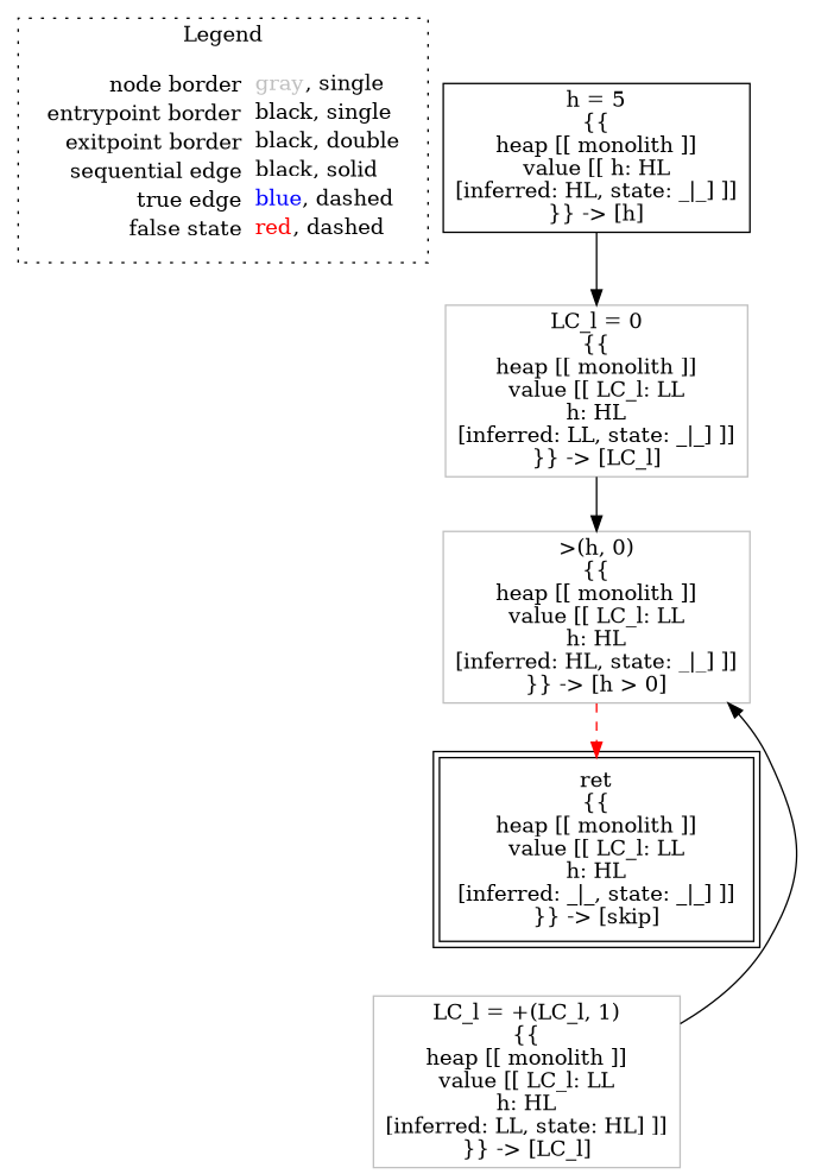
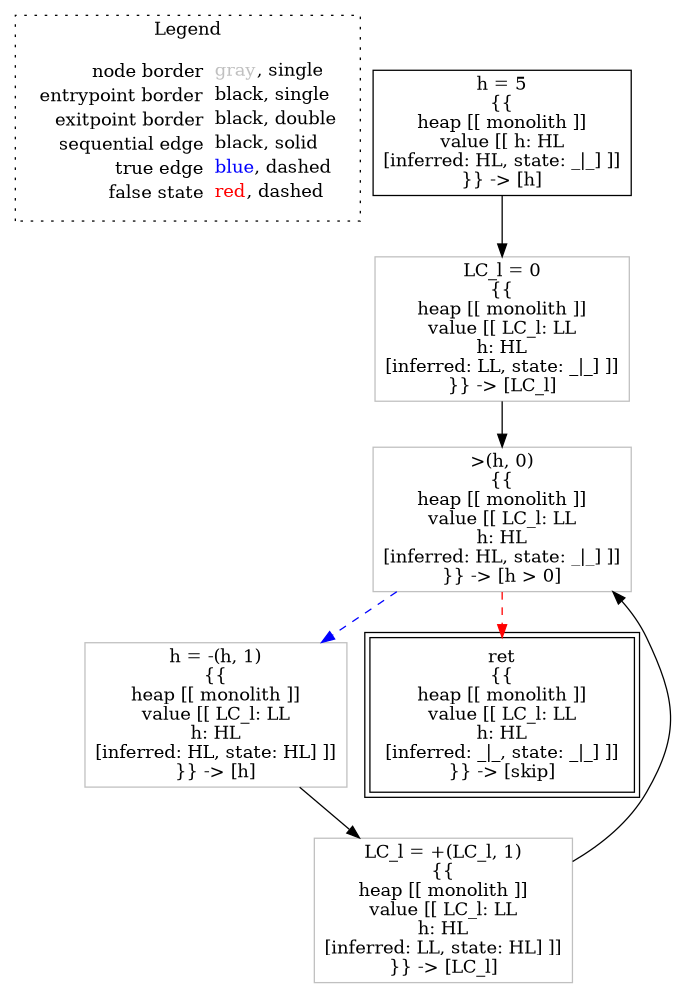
  digraph {
    node [shape=rect color=gray]
    edge [color=black]
    n1 [label=<<table border="0" cellpadding="2" cellspacing="0" cellborder="0"><tr><td align="right">node border&nbsp;</td><td align="left"><font color="gray">gray</font>, single</td></tr><tr><td align="right">entrypoint border&nbsp;</td><td align="left"><font color="black">black</font>, single</td></tr><tr><td align="right">exitpoint border&nbsp;</td><td align="left"><font color="black">black</font>, double</td></tr><tr><td align="right">sequential edge&nbsp;</td><td align="left"><font color="black">black</font>, solid</td></tr><tr><td align="right">true edge&nbsp;</td><td align="left"><font color="blue">blue</font>, dashed</td></tr><tr><td align="right">false state&nbsp;</td><td align="left"><font color="red">red</font>, dashed</td></tr></table>> shape=plaintext color=""]
    n2 [color=black label=<h = 5<BR/>{{<BR/>heap [[ monolith ]]<BR/>value [[ h: HL<BR/>[inferred: HL, state: _|_] ]]<BR/>}} -&gt; [h]>]
    n3 [label=<LC_l = 0<BR/>{{<BR/>heap [[ monolith ]]<BR/>value [[ LC_l: LL<BR/>h: HL<BR/>[inferred: LL, state: _|_] ]]<BR/>}} -&gt; [LC_l]>]
    n4 [label=<&gt;(h, 0)<BR/>{{<BR/>heap [[ monolith ]]<BR/>value [[ LC_l: LL<BR/>h: HL<BR/>[inferred: HL, state: _|_] ]]<BR/>}} -&gt; [h &gt; 0]>]
+   n5 [label=<h = -(h, 1)<BR/>{{<BR/>heap [[ monolith ]]<BR/>value [[ LC_l: LL<BR/>h: HL<BR/>[inferred: HL, state: HL] ]]<BR/>}} -&gt; [h]>]
    n6 [label=<LC_l = +(LC_l, 1)<BR/>{{<BR/>heap [[ monolith ]]<BR/>value [[ LC_l: LL<BR/>h: HL<BR/>[inferred: LL, state: HL] ]]<BR/>}} -&gt; [LC_l]>]
    n7 [color=black label=<ret<BR/>{{<BR/>heap [[ monolith ]]<BR/>value [[ LC_l: LL<BR/>h: HL<BR/>[inferred: _|_, state: _|_] ]]<BR/>}} -&gt; [skip]> peripheries=2]
    subgraph cluster_1 {
      label=Legend
      style=dotted
      n1
    }
    n2 -> n3
    n3 -> n4
+   n4 -> n5 [color=blue style=dashed]
    n4 -> n7 [color=red style=dashed]
+   n5 -> n6
    n6 -> n4
  }
